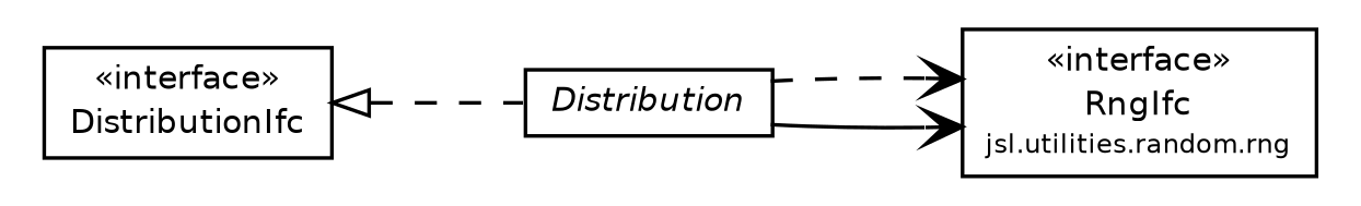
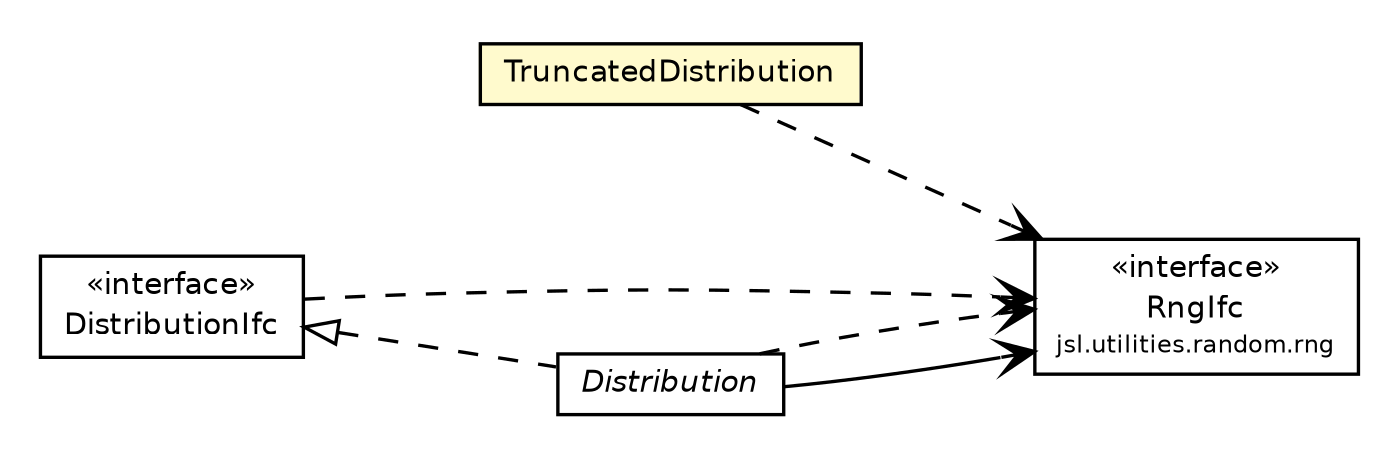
  digraph {
    nodesep=0.25
    rankdir=LR
    ranksep=0.5
    node [fontcolor=black fontname=Helvetica fontsize=9.0 shape=plaintext]
    edge [arrowhead=open color=black fontcolor=black fontname=Helvetica fontsize=10.0 headport=p labelfontname=Helvetica labelfontsize=10 style=dashed tailport=p]
+   n1 [label=<<table title="jsl.utilities.random.distributions.TruncatedDistribution" border="0" cellborder="1" cellspacing="0" cellpadding="2" port="p" bgcolor="lemonChiffon" href="./TruncatedDistribution.html"> 		<tr><td><table border="0" cellspacing="0" cellpadding="1"> <tr><td align="center" balign="center"> TruncatedDistribution </td></tr> 		</table></td></tr> 		</table>>]
    n2 [label=<<table title="jsl.utilities.random.rng.RngIfc" border="0" cellborder="1" cellspacing="0" cellpadding="2" port="p" href="../rng/RngIfc.html"> 		<tr><td><table border="0" cellspacing="0" cellpadding="1"> <tr><td align="center" balign="center"> &#171;interface&#187; </td></tr> <tr><td align="center" balign="center"> RngIfc </td></tr> <tr><td align="center" balign="center"><font point-size="7.0"> jsl.utilities.random.rng </font></td></tr> 		</table></td></tr> 		</table>>]
    n3 [label=<<table title="jsl.utilities.random.distributions.DistributionIfc" border="0" cellborder="1" cellspacing="0" cellpadding="2" port="p" href="./DistributionIfc.html"> 		<tr><td><table border="0" cellspacing="0" cellpadding="1"> <tr><td align="center" balign="center"> &#171;interface&#187; </td></tr> <tr><td align="center" balign="center"> DistributionIfc </td></tr> 		</table></td></tr> 		</table>>]
    n4 [label=<<table title="jsl.utilities.random.distributions.Distribution" border="0" cellborder="1" cellspacing="0" cellpadding="2" port="p" href="./Distribution.html"> 		<tr><td><table border="0" cellspacing="0" cellpadding="1"> <tr><td align="center" balign="center"><font face="Helvetica-Oblique"> Distribution </font></td></tr> 		</table></td></tr> 		</table>>]
+   n1 -> n2
+   n3 -> n2
    n3 -> n4 [arrowtail=empty dir=back fontsize=10 arrowhead="" color="" fontcolor=""]
    n4 -> n2 [style=""]
    n4 -> n2
  }
